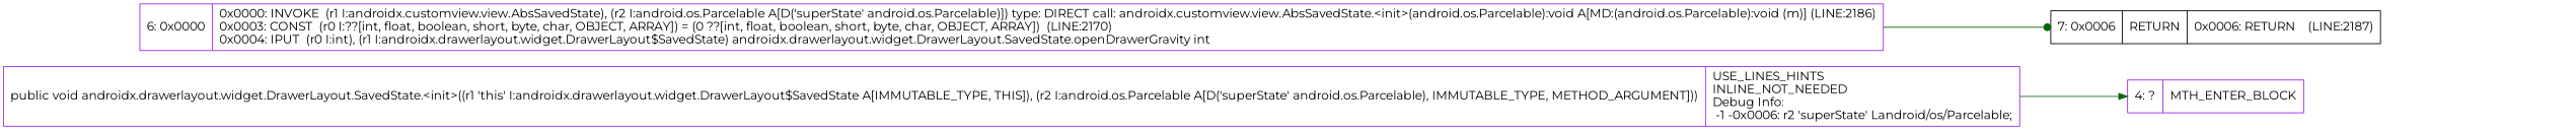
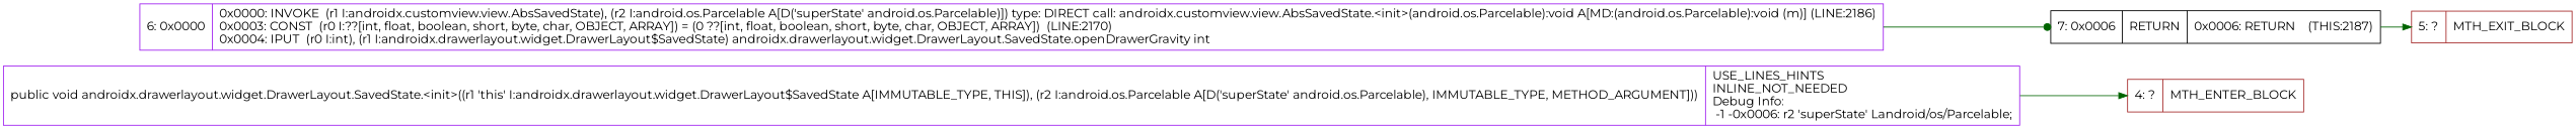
  digraph {
    fontname=Montserrat
    rankdir=LR
    node [color=brown fontname=Montserrat shape=record]
    edge [arrowhead=normal color=darkgreen fontname=Montserrat]
-   n1 [color=purple label="{4\:\ ?|MTH_ENTER_BLOCK\l}"]
+   n1 [label="{4\:\ ?|MTH_ENTER_BLOCK\l}"]
    n2 [color=purple label="{6\:\ 0x0000|0x0000: INVOKE  (r1 I:androidx.customview.view.AbsSavedState), (r2 I:android.os.Parcelable A[D('superState' android.os.Parcelable)]) type: DIRECT call: androidx.customview.view.AbsSavedState.\<init\>(android.os.Parcelable):void A[MD:(android.os.Parcelable):void (m)] (LINE:2186)\l0x0003: CONST  (r0 I:??[int, float, boolean, short, byte, char, OBJECT, ARRAY]) = (0 ??[int, float, boolean, short, byte, char, OBJECT, ARRAY])  (LINE:2170)\l0x0004: IPUT  (r0 I:int), (r1 I:androidx.drawerlayout.widget.DrawerLayout$SavedState) androidx.drawerlayout.widget.DrawerLayout.SavedState.openDrawerGravity int \l}"]
-   n3 [color=black label="{7\:\ 0x0006|RETURN\l|0x0006: RETURN    (LINE:2187)\l}"]
+   n3 [color=black label="{7\:\ 0x0006|RETURN\l|0x0006: RETURN    (THIS:2187)\l}"]
+   n4 [label="{5\:\ ?|MTH_EXIT_BLOCK\l}"]
    n5 [color=purple label="{public void androidx.drawerlayout.widget.DrawerLayout.SavedState.\<init\>((r1 'this' I:androidx.drawerlayout.widget.DrawerLayout$SavedState A[IMMUTABLE_TYPE, THIS]), (r2 I:android.os.Parcelable A[D('superState' android.os.Parcelable), IMMUTABLE_TYPE, METHOD_ARGUMENT]))  | USE_LINES_HINTS\lINLINE_NOT_NEEDED\lDebug Info:\l  \-1 \-0x0006: r2 'superState' Landroid\/os\/Parcelable;\l}"]
    n2 -> n3 [arrowhead=dot]
+   n3 -> n4
    n5 -> n1
  }
